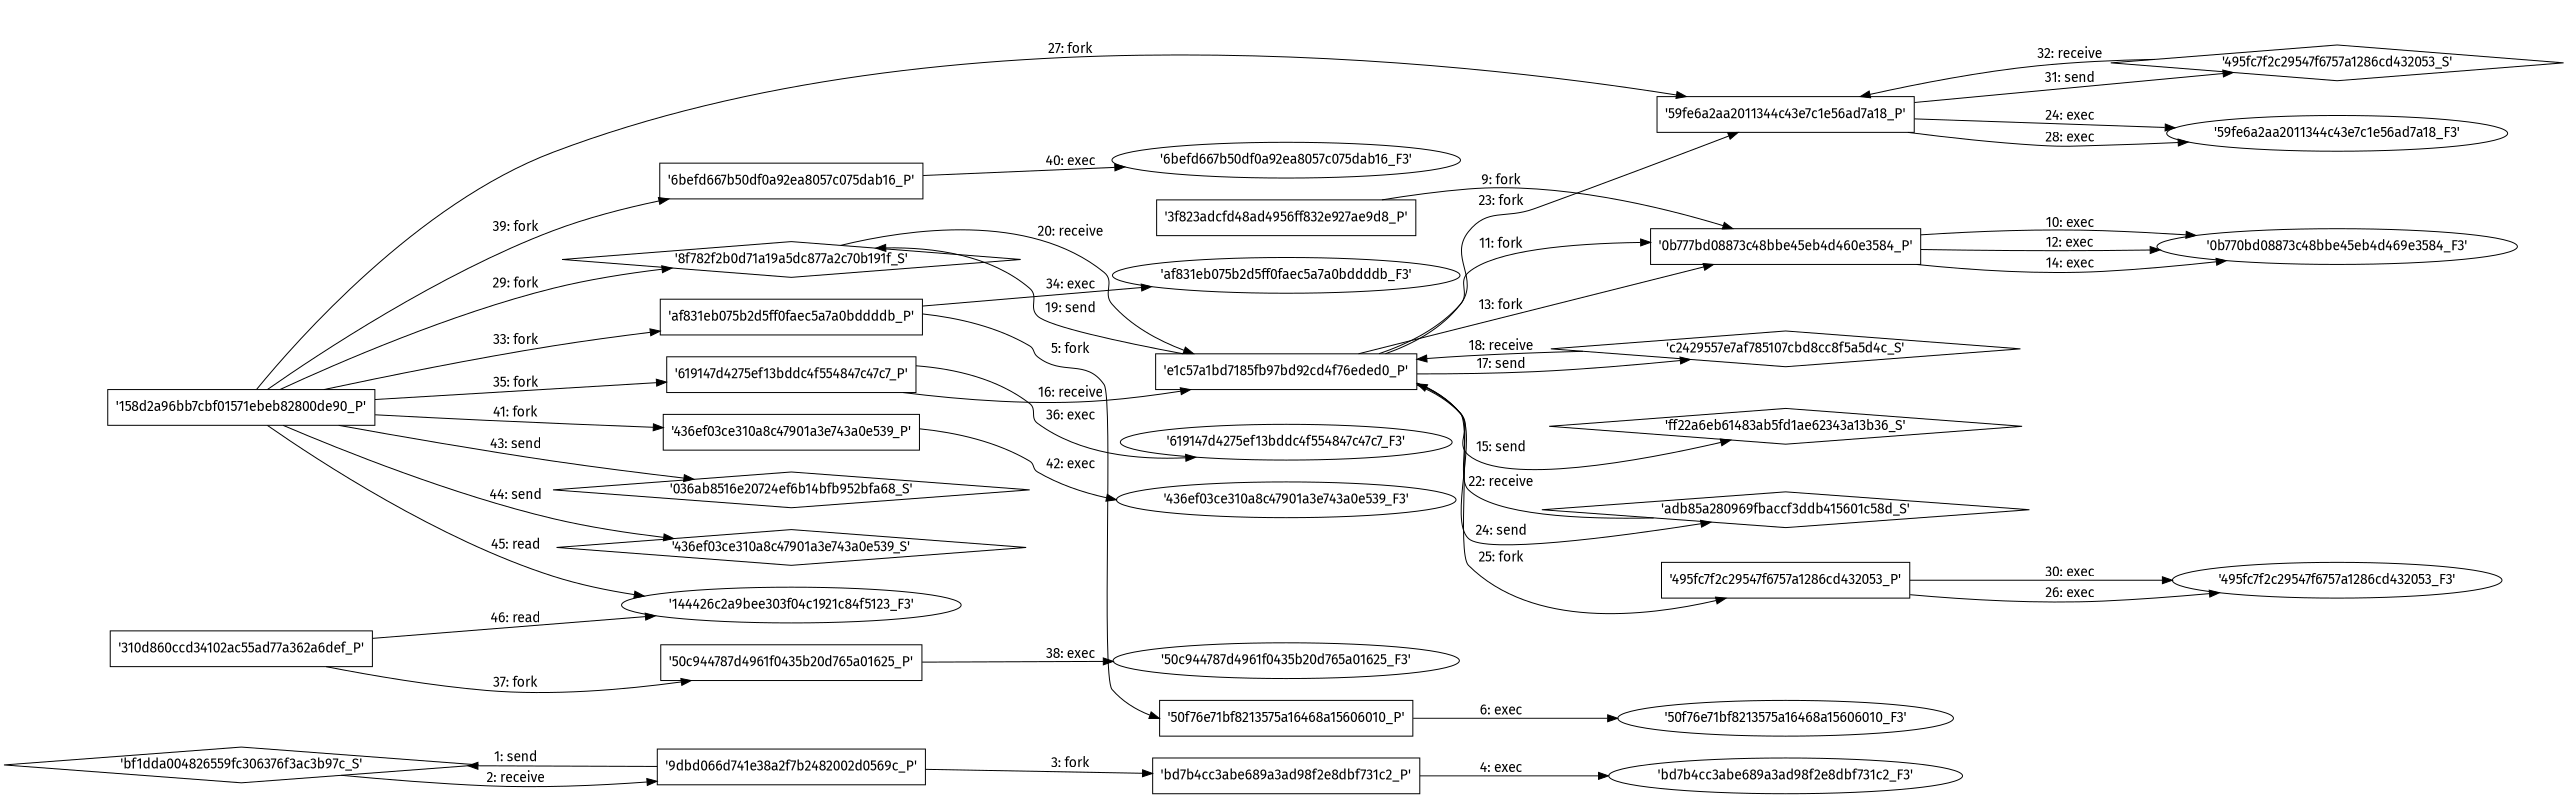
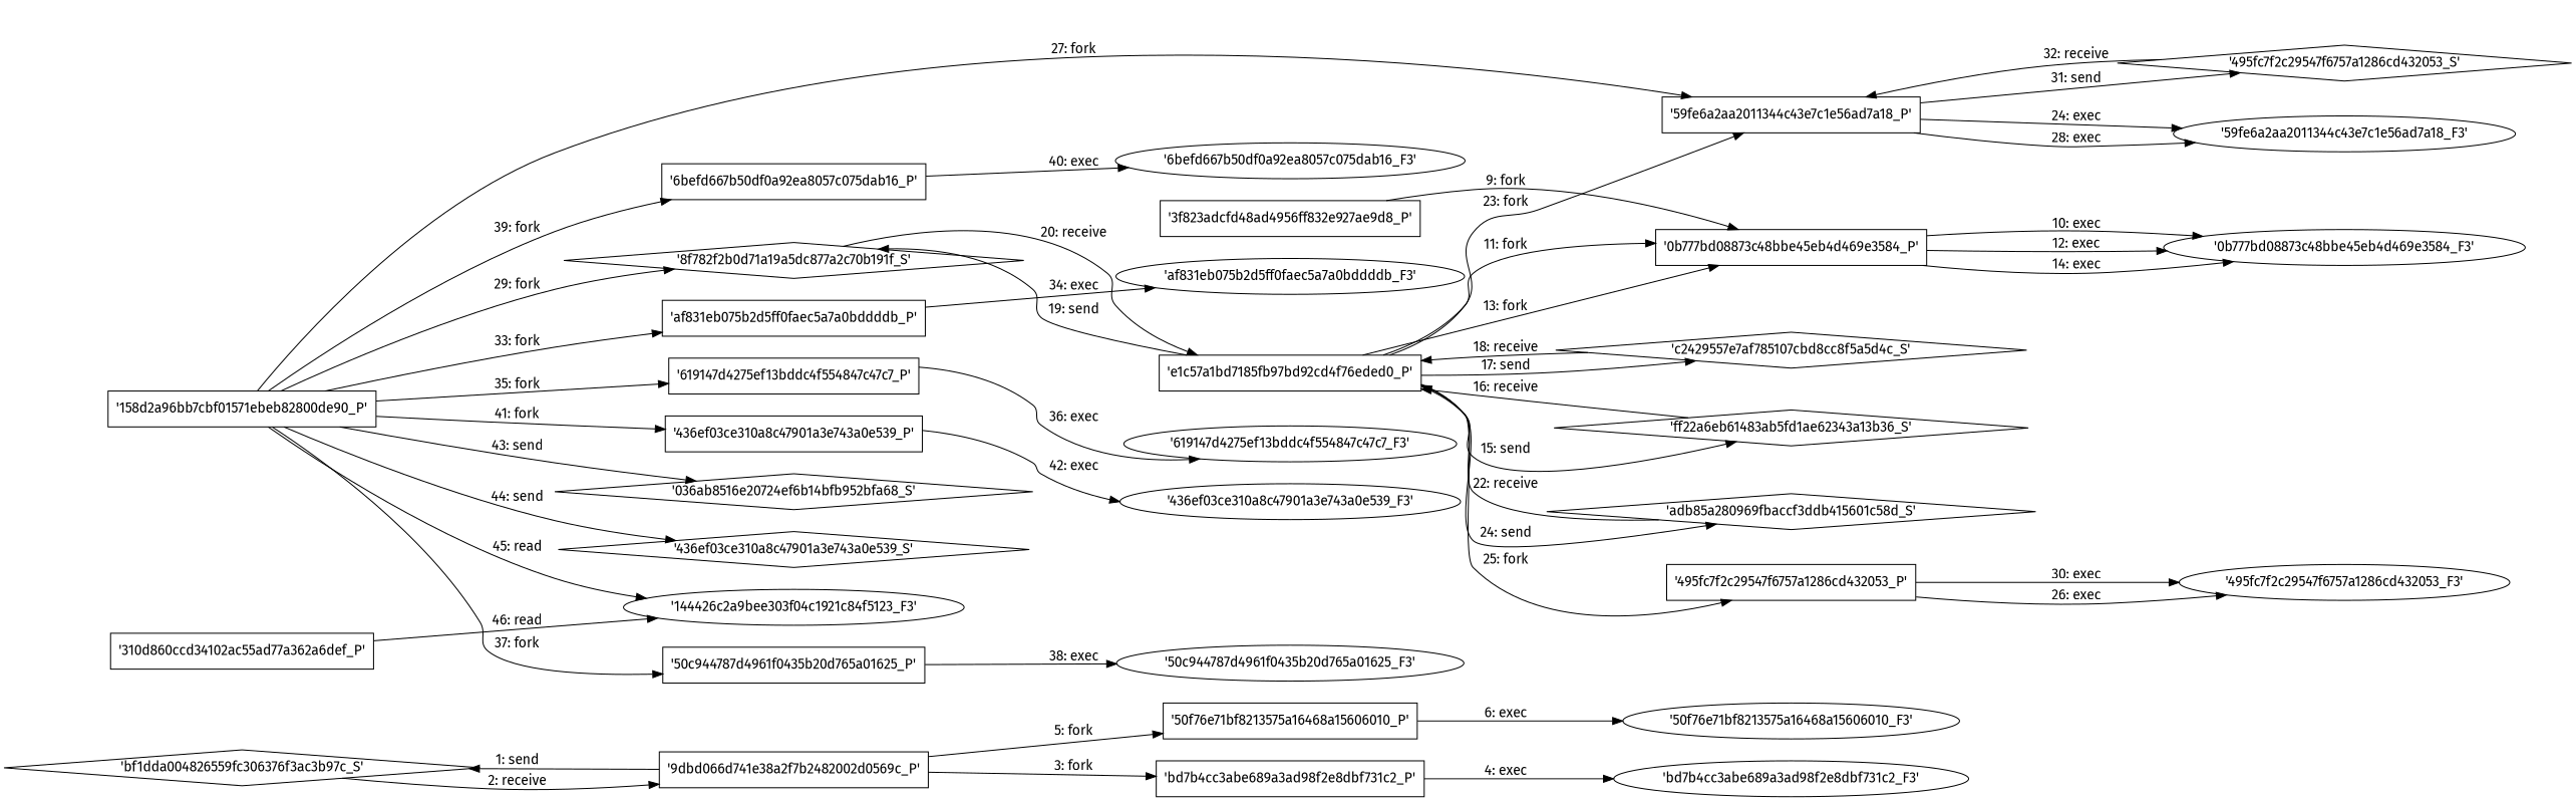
  digraph {
    engine=neato
    fixedsize=false
    fontname="Fira Sans"
    fontsize=10
    nodesep=0.3
    rankdir=LR
    ranksep=0
    splines=true
    node [fontname="Fira Sans" node_type=Process shape=box]
    edge [fontname="Fira Sans"]
    "'bf1dda004826559fc306376f3ac3b97c_S'" [node_type=Socket shape=diamond]
    "'9dbd066d741e38a2f7b2482002d0569c_P'"
    "'bd7b4cc3abe689a3ad98f2e8dbf731c2_P'"
    "'50f76e71bf8213575a16468a15606010_P'"
    "'bd7b4cc3abe689a3ad98f2e8dbf731c2_F3'" [node_type=File shape=ellipse]
    "'50f76e71bf8213575a16468a15606010_F3'" [node_type=File shape=ellipse]
    "'3f823adcfd48ad4956ff832e927ae9d8_P'"
-   "'0b777bd08873c48bbe45eb4d469e3584_P'" [label="'0b777bd08873c48bbe45eb4d460e3584_P'"]
-   "'0b777bd08873c48bbe45eb4d469e3584_F3'" [node_type=File shape=ellipse label="'0b770bd08873c48bbe45eb4d469e3584_F3'"]
+   "'0b777bd08873c48bbe45eb4d469e3584_P'"
+   "'0b777bd08873c48bbe45eb4d469e3584_F3'" [node_type=File shape=ellipse]
    "'e1c57a1bd7185fb97bd92cd4f76eded0_P'"
    "'ff22a6eb61483ab5fd1ae62343a13b36_S'" [node_type=Socket shape=diamond]
    "'c2429557e7af785107cbd8cc8f5a5d4c_S'" [node_type=Socket shape=diamond]
    "'8f782f2b0d71a19a5dc877a2c70b191f_S'" [node_type=Socket shape=diamond]
    "'adb85a280969fbaccf3ddb415601c58d_S'" [node_type=Socket shape=diamond]
    "'59fe6a2aa2011344c43e7c1e56ad7a18_P'"
    "'495fc7f2c29547f6757a1286cd432053_P'"
    "'59fe6a2aa2011344c43e7c1e56ad7a18_F3'" [node_type=File shape=ellipse]
    "'495fc7f2c29547f6757a1286cd432053_S'" [node_type=Socket shape=diamond]
    "'495fc7f2c29547f6757a1286cd432053_F3'" [node_type=File shape=ellipse]
    "'158d2a96bb7cbf01571ebeb82800de90_P'"
    "'af831eb075b2d5ff0faec5a7a0bddddb_P'"
    "'619147d4275ef13bddc4f554847c47c7_P'"
    "'50c944787d4961f0435b20d765a01625_P'"
    "'6befd667b50df0a92ea8057c075dab16_P'"
    "'436ef03ce310a8c47901a3e743a0e539_P'"
    "'036ab8516e20724ef6b14bfb952bfa68_S'" [node_type=Socket shape=diamond]
    "'436ef03ce310a8c47901a3e743a0e539_S'" [node_type=Socket shape=diamond]
    "'144426c2a9bee303f04c1921c84f5123_F3'" [node_type=file shape=ellipse]
    "'af831eb075b2d5ff0faec5a7a0bddddb_F3'" [node_type=File shape=ellipse]
    "'619147d4275ef13bddc4f554847c47c7_F3'" [node_type=File shape=ellipse]
    "'50c944787d4961f0435b20d765a01625_F3'" [node_type=File shape=ellipse]
    "'6befd667b50df0a92ea8057c075dab16_F3'" [node_type=File shape=ellipse]
    "'436ef03ce310a8c47901a3e743a0e539_F3'" [node_type=File shape=ellipse]
    "'310d860ccd34102ac55ad77a362a6def_P'"
    "'bf1dda004826559fc306376f3ac3b97c_S'" -> "'9dbd066d741e38a2f7b2482002d0569c_P'" [label="2: receive"]
    "'9dbd066d741e38a2f7b2482002d0569c_P'" -> "'bf1dda004826559fc306376f3ac3b97c_S'" [label="1: send"]
    "'9dbd066d741e38a2f7b2482002d0569c_P'" -> "'bd7b4cc3abe689a3ad98f2e8dbf731c2_P'" [label="3: fork"]
-   "'af831eb075b2d5ff0faec5a7a0bddddb_P'" -> "'50f76e71bf8213575a16468a15606010_P'" [label="5: fork"]
+   "'9dbd066d741e38a2f7b2482002d0569c_P'" -> "'50f76e71bf8213575a16468a15606010_P'" [label="5: fork"]
    "'bd7b4cc3abe689a3ad98f2e8dbf731c2_P'" -> "'bd7b4cc3abe689a3ad98f2e8dbf731c2_F3'" [label="4: exec"]
    "'50f76e71bf8213575a16468a15606010_P'" -> "'50f76e71bf8213575a16468a15606010_F3'" [label="6: exec"]
    "'3f823adcfd48ad4956ff832e927ae9d8_P'" -> "'0b777bd08873c48bbe45eb4d469e3584_P'" [label="9: fork"]
    "'0b777bd08873c48bbe45eb4d469e3584_P'" -> "'0b777bd08873c48bbe45eb4d469e3584_F3'" [label="10: exec"]
    "'0b777bd08873c48bbe45eb4d469e3584_P'" -> "'0b777bd08873c48bbe45eb4d469e3584_F3'" [label="12: exec"]
    "'0b777bd08873c48bbe45eb4d469e3584_P'" -> "'0b777bd08873c48bbe45eb4d469e3584_F3'" [label="14: exec"]
    "'e1c57a1bd7185fb97bd92cd4f76eded0_P'" -> "'0b777bd08873c48bbe45eb4d469e3584_P'" [label="11: fork"]
    "'e1c57a1bd7185fb97bd92cd4f76eded0_P'" -> "'0b777bd08873c48bbe45eb4d469e3584_P'" [label="13: fork"]
    "'e1c57a1bd7185fb97bd92cd4f76eded0_P'" -> "'ff22a6eb61483ab5fd1ae62343a13b36_S'" [label="15: send"]
    "'e1c57a1bd7185fb97bd92cd4f76eded0_P'" -> "'c2429557e7af785107cbd8cc8f5a5d4c_S'" [label="17: send"]
    "'e1c57a1bd7185fb97bd92cd4f76eded0_P'" -> "'8f782f2b0d71a19a5dc877a2c70b191f_S'" [label="19: send"]
    "'e1c57a1bd7185fb97bd92cd4f76eded0_P'" -> "'adb85a280969fbaccf3ddb415601c58d_S'" [label="24: send"]
    "'e1c57a1bd7185fb97bd92cd4f76eded0_P'" -> "'59fe6a2aa2011344c43e7c1e56ad7a18_P'" [label="23: fork"]
    "'e1c57a1bd7185fb97bd92cd4f76eded0_P'" -> "'495fc7f2c29547f6757a1286cd432053_P'" [label="25: fork"]
-   "'619147d4275ef13bddc4f554847c47c7_P'" -> "'e1c57a1bd7185fb97bd92cd4f76eded0_P'" [label="16: receive"]
+   "'ff22a6eb61483ab5fd1ae62343a13b36_S'" -> "'e1c57a1bd7185fb97bd92cd4f76eded0_P'" [label="16: receive"]
    "'c2429557e7af785107cbd8cc8f5a5d4c_S'" -> "'e1c57a1bd7185fb97bd92cd4f76eded0_P'" [label="18: receive"]
    "'8f782f2b0d71a19a5dc877a2c70b191f_S'" -> "'e1c57a1bd7185fb97bd92cd4f76eded0_P'" [label="20: receive"]
    "'adb85a280969fbaccf3ddb415601c58d_S'" -> "'e1c57a1bd7185fb97bd92cd4f76eded0_P'" [label="22: receive"]
    "'59fe6a2aa2011344c43e7c1e56ad7a18_P'" -> "'59fe6a2aa2011344c43e7c1e56ad7a18_F3'" [label="24: exec"]
    "'59fe6a2aa2011344c43e7c1e56ad7a18_P'" -> "'59fe6a2aa2011344c43e7c1e56ad7a18_F3'" [label="28: exec"]
    "'59fe6a2aa2011344c43e7c1e56ad7a18_P'" -> "'495fc7f2c29547f6757a1286cd432053_S'" [label="31: send"]
    "'495fc7f2c29547f6757a1286cd432053_P'" -> "'495fc7f2c29547f6757a1286cd432053_F3'" [label="26: exec"]
    "'495fc7f2c29547f6757a1286cd432053_P'" -> "'495fc7f2c29547f6757a1286cd432053_F3'" [label="30: exec"]
    "'495fc7f2c29547f6757a1286cd432053_S'" -> "'59fe6a2aa2011344c43e7c1e56ad7a18_P'" [label="32: receive"]
    "'158d2a96bb7cbf01571ebeb82800de90_P'" -> "'8f782f2b0d71a19a5dc877a2c70b191f_S'" [label="29: fork"]
    "'158d2a96bb7cbf01571ebeb82800de90_P'" -> "'59fe6a2aa2011344c43e7c1e56ad7a18_P'" [label="27: fork"]
    "'158d2a96bb7cbf01571ebeb82800de90_P'" -> "'af831eb075b2d5ff0faec5a7a0bddddb_P'" [label="33: fork"]
    "'158d2a96bb7cbf01571ebeb82800de90_P'" -> "'619147d4275ef13bddc4f554847c47c7_P'" [label="35: fork"]
-   "'310d860ccd34102ac55ad77a362a6def_P'" -> "'50c944787d4961f0435b20d765a01625_P'" [label="37: fork"]
+   "'158d2a96bb7cbf01571ebeb82800de90_P'" -> "'50c944787d4961f0435b20d765a01625_P'" [label="37: fork"]
    "'158d2a96bb7cbf01571ebeb82800de90_P'" -> "'6befd667b50df0a92ea8057c075dab16_P'" [label="39: fork"]
    "'158d2a96bb7cbf01571ebeb82800de90_P'" -> "'436ef03ce310a8c47901a3e743a0e539_P'" [label="41: fork"]
    "'158d2a96bb7cbf01571ebeb82800de90_P'" -> "'036ab8516e20724ef6b14bfb952bfa68_S'" [label="43: send"]
    "'158d2a96bb7cbf01571ebeb82800de90_P'" -> "'436ef03ce310a8c47901a3e743a0e539_S'" [label="44: send"]
    "'158d2a96bb7cbf01571ebeb82800de90_P'" -> "'144426c2a9bee303f04c1921c84f5123_F3'" [label="45: read"]
    "'af831eb075b2d5ff0faec5a7a0bddddb_P'" -> "'af831eb075b2d5ff0faec5a7a0bddddb_F3'" [label="34: exec"]
    "'619147d4275ef13bddc4f554847c47c7_P'" -> "'619147d4275ef13bddc4f554847c47c7_F3'" [label="36: exec"]
    "'50c944787d4961f0435b20d765a01625_P'" -> "'50c944787d4961f0435b20d765a01625_F3'" [label="38: exec"]
    "'6befd667b50df0a92ea8057c075dab16_P'" -> "'6befd667b50df0a92ea8057c075dab16_F3'" [label="40: exec"]
    "'436ef03ce310a8c47901a3e743a0e539_P'" -> "'436ef03ce310a8c47901a3e743a0e539_F3'" [label="42: exec"]
    "'310d860ccd34102ac55ad77a362a6def_P'" -> "'144426c2a9bee303f04c1921c84f5123_F3'" [label="46: read"]
  }
